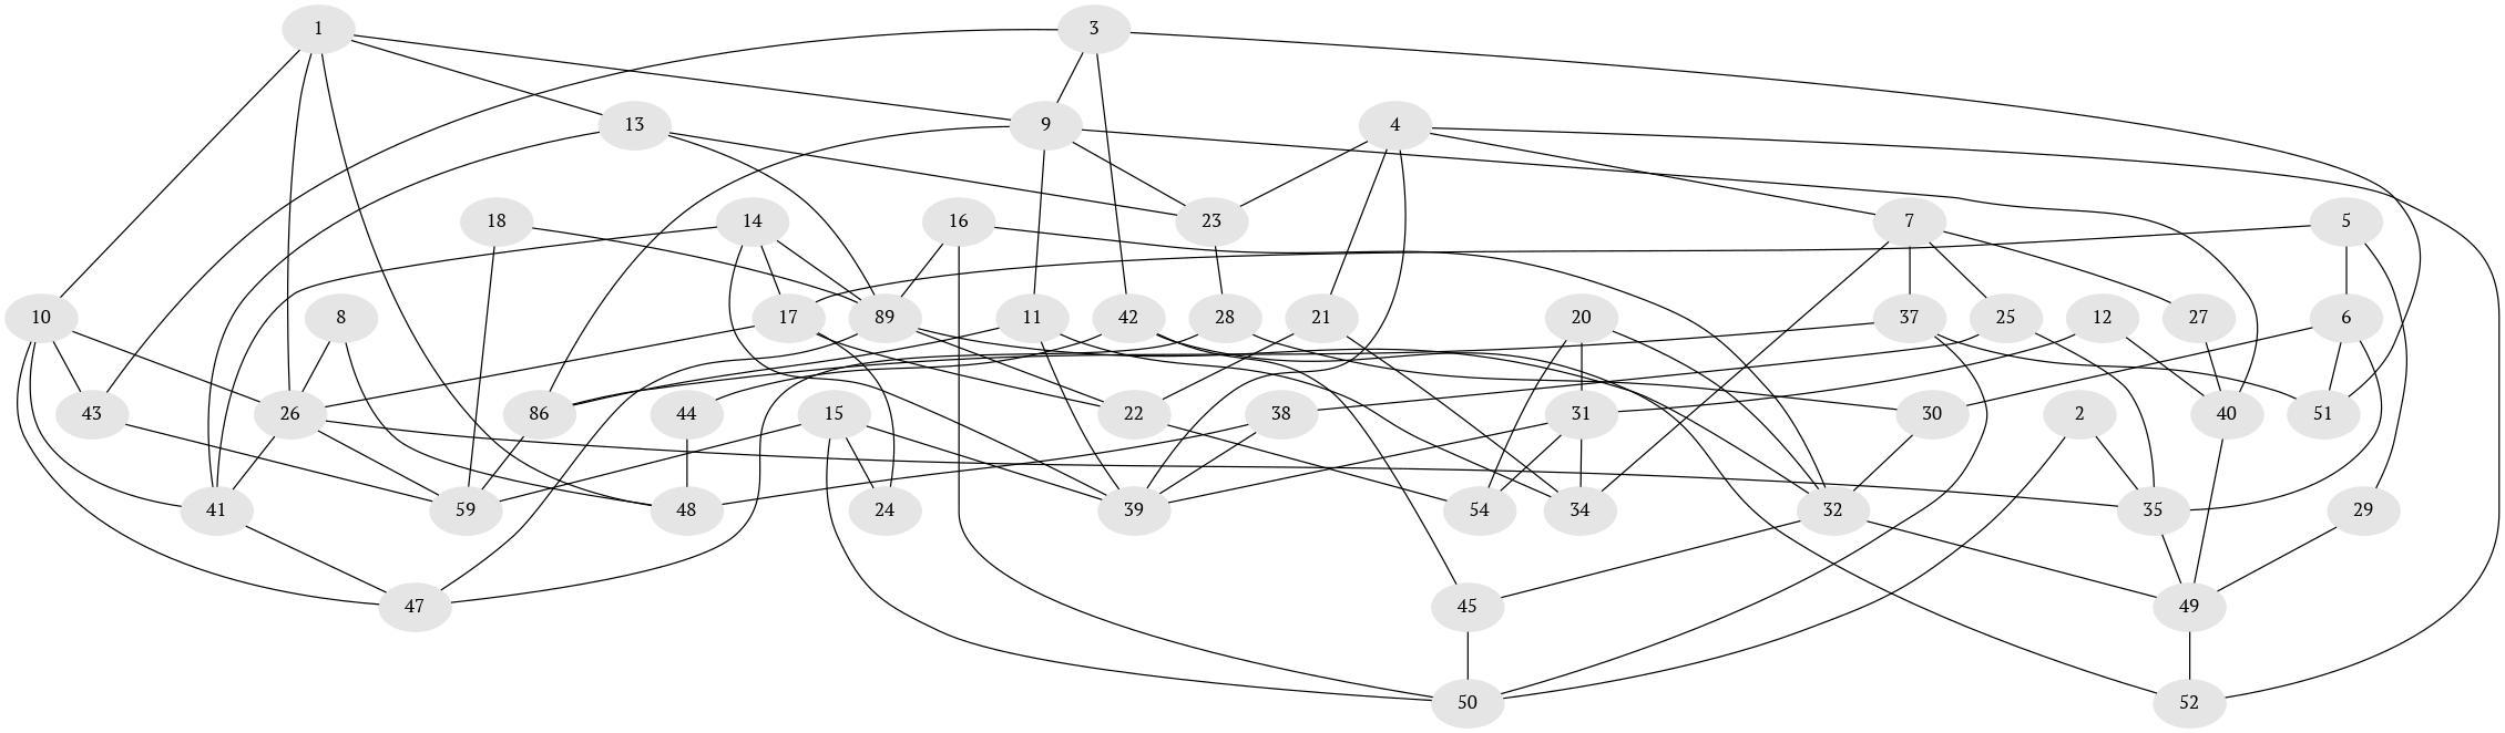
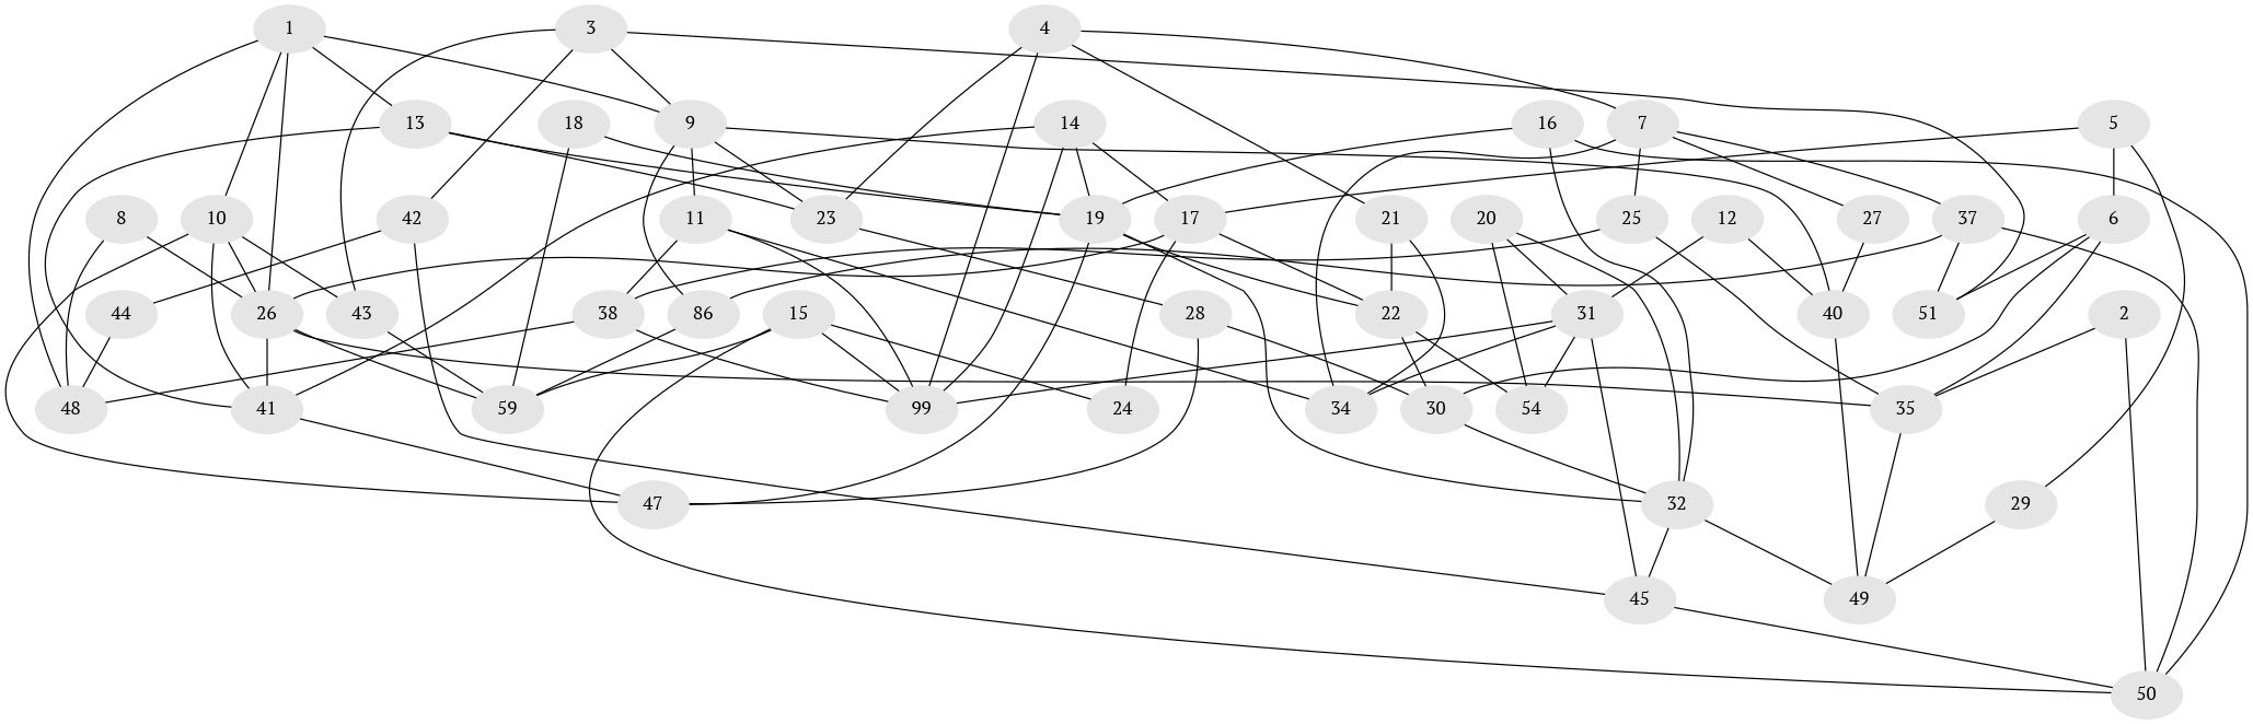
  graph {
    fontname="PT Serif"
    node [color=gray90 fontname="PT Serif" style=filled]
    edge [fontname="PT Serif"]
    1
    9
    10
    13
    26
    48
    23
    11
    40
    n10 [label=86]
    43
    41
    47
-   19 [label=89]
+   19
    35
    n16 [label=59]
    2
    50
    49
    3
    42
    51
-   52
    45
    44
    4
    7
    21
-   39
+   39 [label=99]
    25
    27
    34
    37
    22
    28
    5
    6
    17
    29
    30
    24
    32
    38
    8
    12
    31
    54
    14
    15
    16
    18
    20
    1 -- 9
    1 -- 10
    1 -- 13
    1 -- 26
    1 -- 48
    9 -- 23
    9 -- 11
    9 -- 40
    9 -- n10
    10 -- 26
    10 -- 43
    10 -- 41
    10 -- 47
    13 -- 23
    13 -- 41
    13 -- 19
    26 -- 41
    26 -- 35
    26 -- n16
    23 -- 28
    11 -- 39
    11 -- 34
-   11 -- n10
+   11 -- 38
    40 -- 49
    n10 -- n16
    43 -- n16
    41 -- 47
    19 -- 47
    19 -- 22
    19 -- 32
    35 -- 49
    2 -- 35
    2 -- 50
-   49 -- 52
    3 -- 9
    3 -- 43
    3 -- 42
    3 -- 51
-   42 -- 52
    42 -- 45
    42 -- 44
    45 -- 50
    44 -- 48
    4 -- 23
-   4 -- 52
    4 -- 7
    4 -- 21
    4 -- 39
    7 -- 25
    7 -- 27
    7 -- 34
    7 -- 37
    21 -- 34
    21 -- 22
    25 -- 35
    25 -- 38
    27 -- 40
    37 -- n10
    37 -- 50
    37 -- 51
+   22 -- 30
    22 -- 54
    28 -- 47
    28 -- 30
    5 -- 6
    5 -- 17
    5 -- 29
    6 -- 35
    6 -- 51
    6 -- 30
    17 -- 26
    17 -- 22
    17 -- 24
    29 -- 49
    30 -- 32
    32 -- 49
    32 -- 45
    38 -- 48
    38 -- 39
    8 -- 26
    8 -- 48
    12 -- 40
    12 -- 31
+   31 -- 45
    31 -- 39
    31 -- 34
    31 -- 54
    14 -- 41
    14 -- 19
    14 -- 39
    14 -- 17
    15 -- n16
    15 -- 50
    15 -- 39
    15 -- 24
    16 -- 19
    16 -- 50
    16 -- 32
    18 -- 19
    18 -- n16
    20 -- 32
    20 -- 31
    20 -- 54
  }
